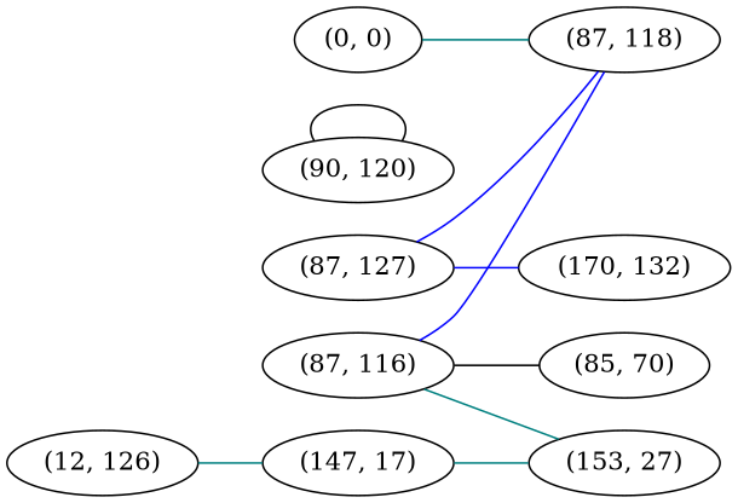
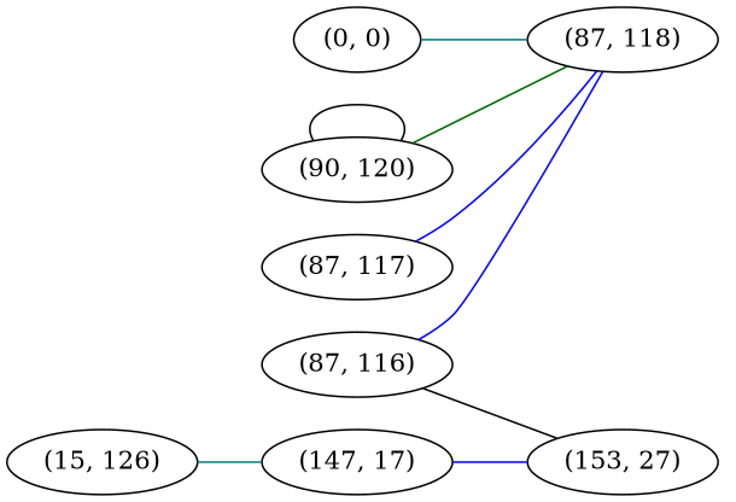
  graph {
    rankdir=LR
    edge [color=black weight=1]
    "(90, 120)"
    "(87, 118)"
    "(0, 0)"
-   "(87, 127)"
-   "(170, 132)"
-   "(15, 126)" [label="(12, 126)"]
+   "(87, 127)" [label="(87, 117)"]
+   "(15, 126)"
    "(147, 17)"
    "(153, 27)"
    "(87, 116)"
-   "(85, 70)"
    "(90, 120)" -- "(90, 120)" [weight=2]
+   "(90, 120)" -- "(87, 118)" [color=darkgreen]
    "(0, 0)" -- "(87, 118)" [color=teal weight=4]
    "(87, 127)" -- "(87, 118)" [color=blue]
-   "(87, 127)" -- "(170, 132)" [color=blue]
    "(15, 126)" -- "(147, 17)" [color=teal weight=2]
-   "(147, 17)" -- "(153, 27)" [color=teal]
+   "(147, 17)" -- "(153, 27)" [color=blue]
    "(87, 116)" -- "(87, 118)" [color=blue]
-   "(87, 116)" -- "(153, 27)" [color=teal weight=2]
-   "(87, 116)" -- "(85, 70)"
+   "(87, 116)" -- "(153, 27)" [weight=2]
  }
